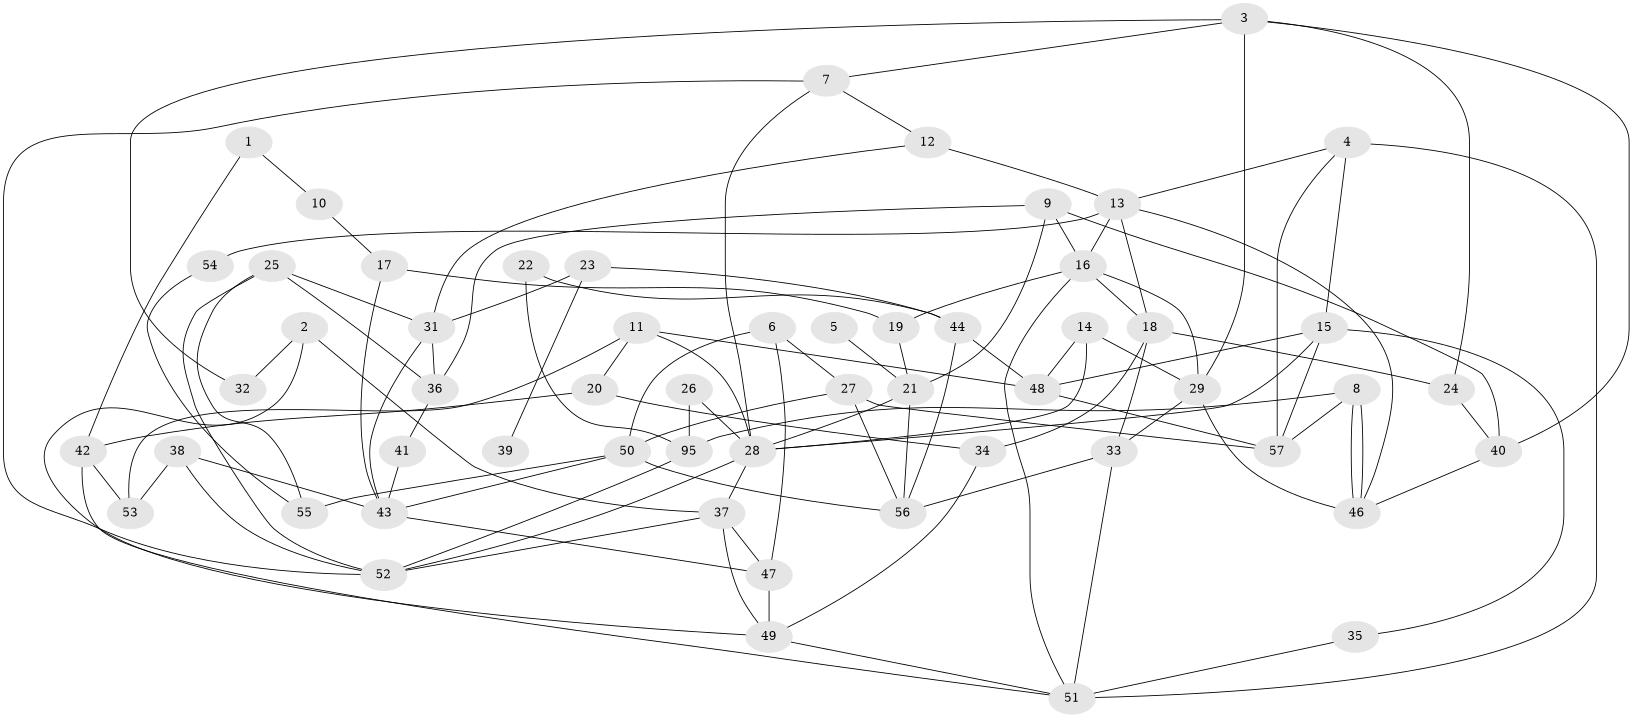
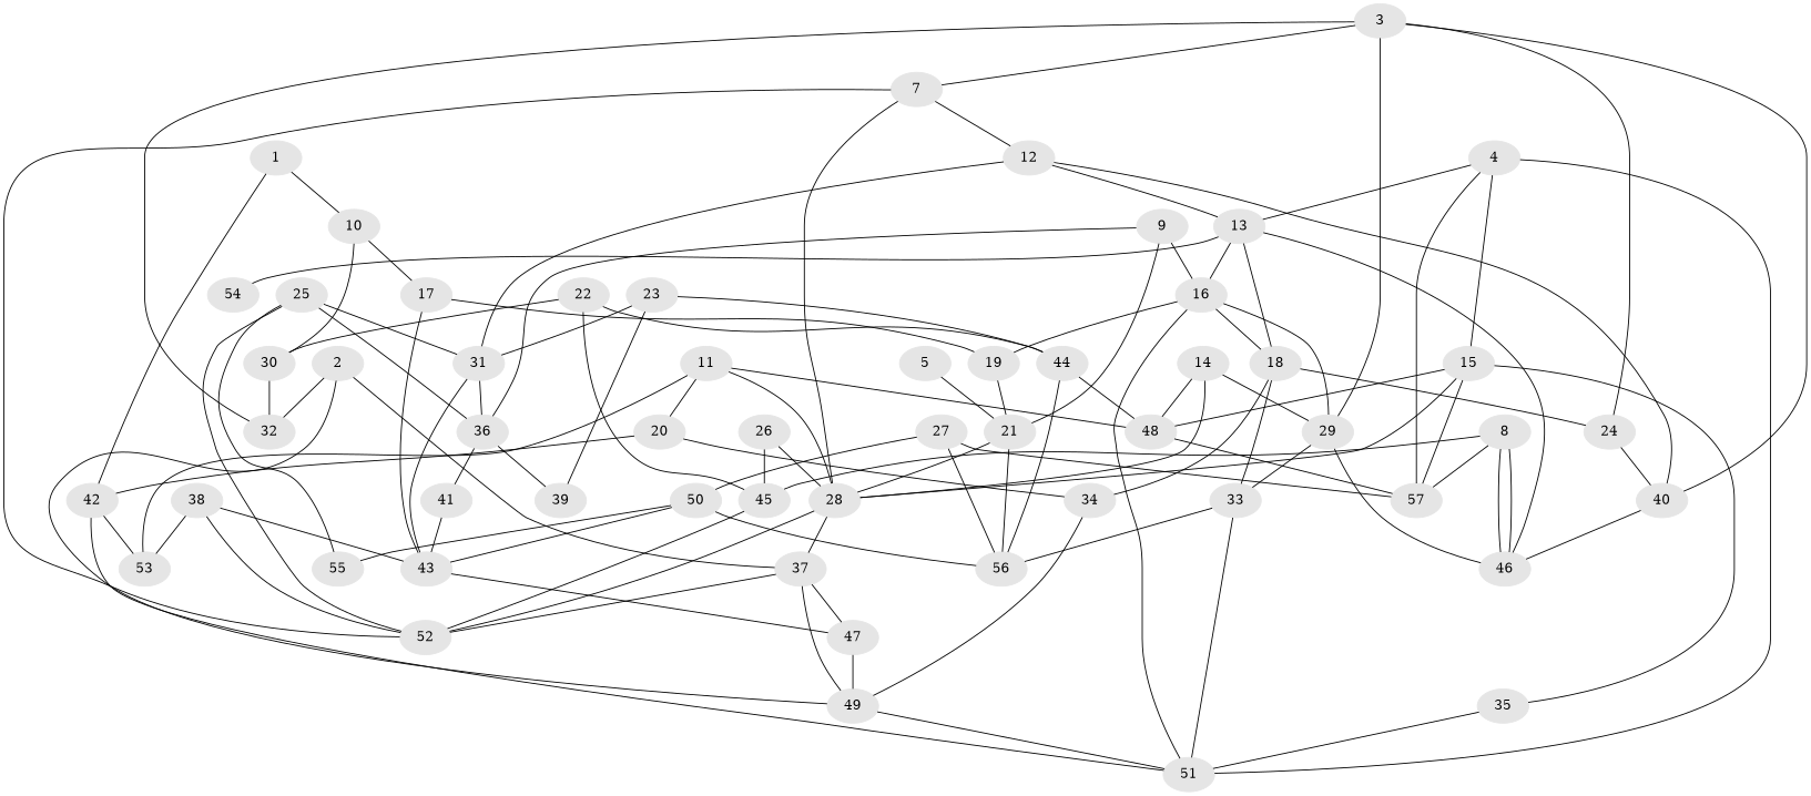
  graph {
    node [color=gray90 style=filled]
    1
    10
    42
    17
+   30
    51
    53
    2
    32
    37
    49
    47
    52
    3
    7
    24
    29
    40
    12
    28
    46
    33
    4
    13
    15
    57
    16
    18
    54
    48
    35
    5
    21
    56
-   6
    27
    50
    43
    55
    31
    8
-   45 [label=95]
+   45
    9
    36
    19
    39
    41
    11
    20
    34
    14
    22
    44
    23
    25
    26
    38
    1 -- 10
    1 -- 42
    10 -- 17
+   10 -- 30
    42 -- 51
    42 -- 53
    17 -- 43
    17 -- 19
+   30 -- 32
    2 -- 32
    2 -- 37
    2 -- 49
    37 -- 49
    37 -- 47
    37 -- 52
    49 -- 51
    47 -- 49
    3 -- 32
    3 -- 7
    3 -- 24
    3 -- 29
    3 -- 40
    7 -- 52
    7 -- 12
    7 -- 28
    24 -- 40
    29 -- 46
    29 -- 33
    40 -- 46
-   9 -- 40
+   12 -- 40
    12 -- 13
    12 -- 31
    28 -- 37
    28 -- 52
    33 -- 51
    33 -- 56
    4 -- 51
    4 -- 13
    4 -- 15
    4 -- 57
    13 -- 46
    13 -- 16
    13 -- 18
    13 -- 54
    15 -- 28
    15 -- 57
    15 -- 48
    15 -- 35
    16 -- 51
    16 -- 29
    16 -- 18
    16 -- 19
    18 -- 24
    18 -- 33
    18 -- 34
-   54 -- 55
    48 -- 57
    35 -- 51
    5 -- 21
    21 -- 28
    21 -- 56
-   6 -- 47
-   6 -- 27
-   6 -- 50
    27 -- 57
    27 -- 56
    27 -- 50
    50 -- 56
    50 -- 43
    50 -- 55
    43 -- 47
    31 -- 43
    31 -- 36
    8 -- 46
    8 -- 46
    8 -- 57
    8 -- 45
    45 -- 52
    9 -- 16
    9 -- 21
    9 -- 36
+   36 -- 39
    36 -- 41
    19 -- 21
    41 -- 43
    11 -- 53
    11 -- 28
    11 -- 48
    11 -- 20
    20 -- 42
    20 -- 34
    34 -- 49
    14 -- 29
    14 -- 28
    14 -- 48
+   22 -- 30
    22 -- 45
    22 -- 44
    44 -- 48
    44 -- 56
    23 -- 31
    23 -- 39
    23 -- 44
    25 -- 52
    25 -- 55
    25 -- 31
    25 -- 36
    26 -- 28
    26 -- 45
    38 -- 53
    38 -- 52
    38 -- 43
  }
